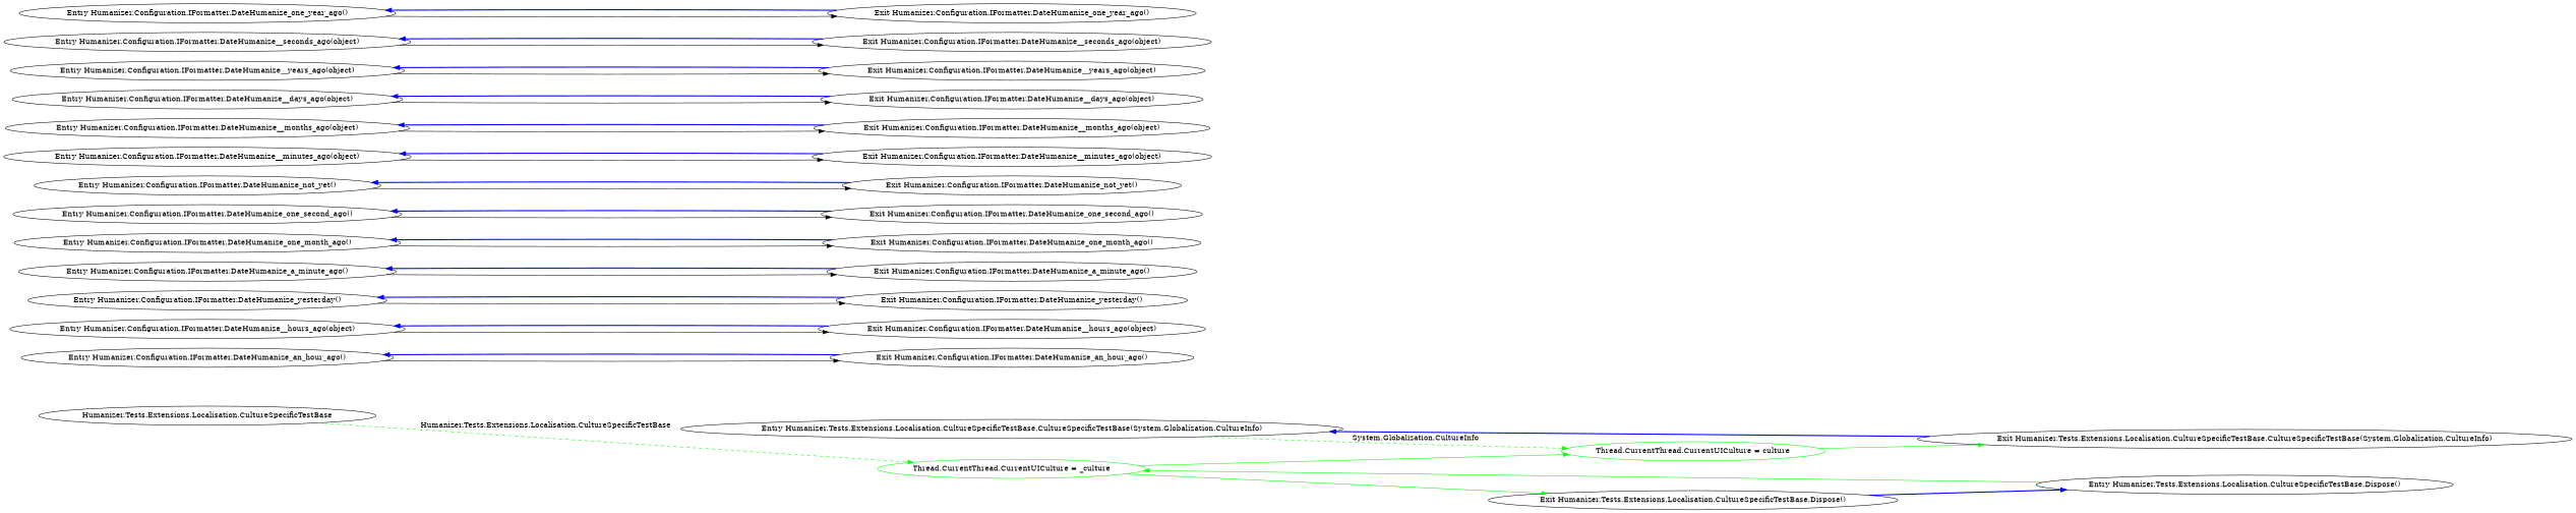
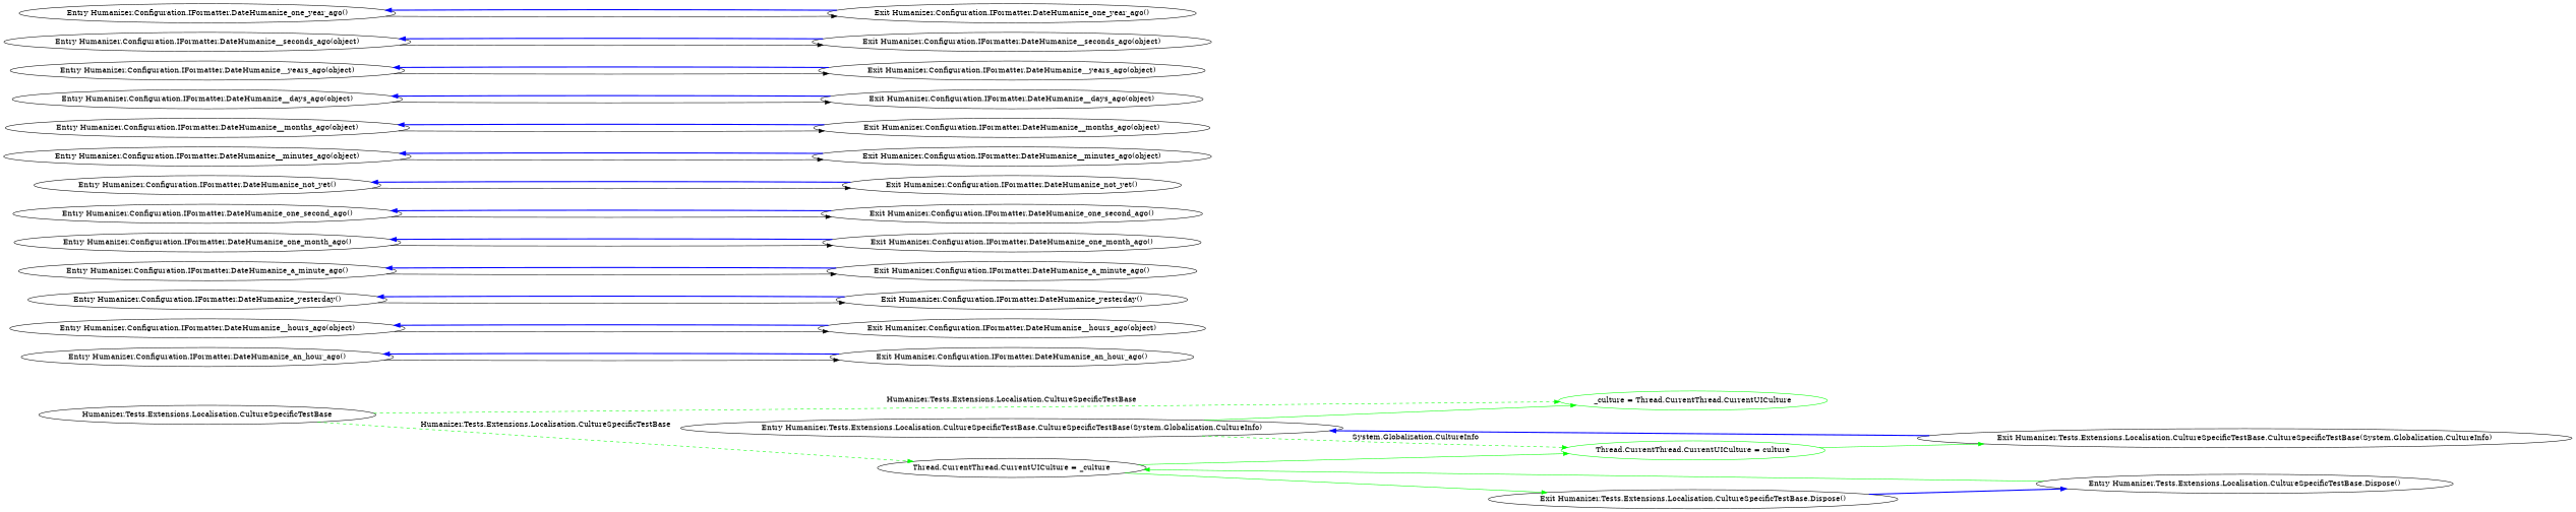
  digraph {
    rankdir=LR
    node [cluster="Humanizer.Tests.Extensions.Localisation.CultureSpecificTestBase.CultureSpecificTestBase(System.Globalization.CultureInfo)" file="IFormatter.cs" span="10-10"]
    edge [color=blue style=solid]
    n1 [file="CultureSpecificTestBase.cs" label="Entry Humanizer.Tests.Extensions.Localisation.CultureSpecificTestBase.CultureSpecificTestBase(System.Globalization.CultureInfo)"]
+   n2 [color=green community=0 file="CultureSpecificTestBase.cs" label="_culture = Thread.CurrentThread.CurrentUICulture" span="12-12"]
    n3 [color=green community=0 file="CultureSpecificTestBase.cs" label="Thread.CurrentThread.CurrentUICulture = culture" span="13-13"]
    n4 [file="CultureSpecificTestBase.cs" label="Exit Humanizer.Tests.Extensions.Localisation.CultureSpecificTestBase.CultureSpecificTestBase(System.Globalization.CultureInfo)"]
    n5 [cluster="Humanizer.Tests.Extensions.Localisation.CultureSpecificTestBase.Dispose()" file="CultureSpecificTestBase.cs" label="Entry Humanizer.Tests.Extensions.Localisation.CultureSpecificTestBase.Dispose()" span="21-21"]
-   n6 [cluster="Humanizer.Tests.Extensions.Localisation.CultureSpecificTestBase.Dispose()" color=green community=0 file="CultureSpecificTestBase.cs" label="Thread.CurrentThread.CurrentUICulture = _culture" span="23-23"]
+   n6 [cluster="Humanizer.Tests.Extensions.Localisation.CultureSpecificTestBase.Dispose()" color=black community=0 file="CultureSpecificTestBase.cs" label="Thread.CurrentThread.CurrentUICulture = _culture" span="23-23"]
    n7 [cluster="Humanizer.Tests.Extensions.Localisation.CultureSpecificTestBase.Dispose()" file="CultureSpecificTestBase.cs" label="Exit Humanizer.Tests.Extensions.Localisation.CultureSpecificTestBase.Dispose()" span="21-21"]
    n8 [file="CultureSpecificTestBase.cs" label="Humanizer.Tests.Extensions.Localisation.CultureSpecificTestBase" cluster="" span=""]
    n9 [cluster="Humanizer.Configuration.IFormatter.DateHumanize_an_hour_ago()" label="Entry Humanizer.Configuration.IFormatter.DateHumanize_an_hour_ago()" span="16-16"]
    n10 [cluster="Humanizer.Configuration.IFormatter.DateHumanize_an_hour_ago()" label="Exit Humanizer.Configuration.IFormatter.DateHumanize_an_hour_ago()" span="16-16"]
    n11 [cluster="Humanizer.Configuration.IFormatter.DateHumanize__hours_ago(object)" label="Entry Humanizer.Configuration.IFormatter.DateHumanize__hours_ago(object)"]
    n12 [cluster="Humanizer.Configuration.IFormatter.DateHumanize__hours_ago(object)" label="Exit Humanizer.Configuration.IFormatter.DateHumanize__hours_ago(object)"]
    n13 [cluster="Humanizer.Configuration.IFormatter.DateHumanize_yesterday()" label="Entry Humanizer.Configuration.IFormatter.DateHumanize_yesterday()" span="21-21"]
    n14 [cluster="Humanizer.Configuration.IFormatter.DateHumanize_yesterday()" label="Exit Humanizer.Configuration.IFormatter.DateHumanize_yesterday()" span="21-21"]
    n15 [cluster="Humanizer.Configuration.IFormatter.DateHumanize_a_minute_ago()" label="Entry Humanizer.Configuration.IFormatter.DateHumanize_a_minute_ago()" span="15-15"]
    n16 [cluster="Humanizer.Configuration.IFormatter.DateHumanize_a_minute_ago()" label="Exit Humanizer.Configuration.IFormatter.DateHumanize_a_minute_ago()" span="15-15"]
    n17 [cluster="Humanizer.Configuration.IFormatter.DateHumanize_one_month_ago()" label="Entry Humanizer.Configuration.IFormatter.DateHumanize_one_month_ago()" span="18-18"]
    n18 [cluster="Humanizer.Configuration.IFormatter.DateHumanize_one_month_ago()" label="Exit Humanizer.Configuration.IFormatter.DateHumanize_one_month_ago()" span="18-18"]
    n19 [cluster="Humanizer.Configuration.IFormatter.DateHumanize_one_second_ago()" label="Entry Humanizer.Configuration.IFormatter.DateHumanize_one_second_ago()" span="19-19"]
    n20 [cluster="Humanizer.Configuration.IFormatter.DateHumanize_one_second_ago()" label="Exit Humanizer.Configuration.IFormatter.DateHumanize_one_second_ago()" span="19-19"]
    n21 [cluster="Humanizer.Configuration.IFormatter.DateHumanize_not_yet()" label="Entry Humanizer.Configuration.IFormatter.DateHumanize_not_yet()" span="17-17"]
    n22 [cluster="Humanizer.Configuration.IFormatter.DateHumanize_not_yet()" label="Exit Humanizer.Configuration.IFormatter.DateHumanize_not_yet()" span="17-17"]
    n23 [cluster="Humanizer.Configuration.IFormatter.DateHumanize__minutes_ago(object)" label="Entry Humanizer.Configuration.IFormatter.DateHumanize__minutes_ago(object)" span="11-11"]
    n24 [cluster="Humanizer.Configuration.IFormatter.DateHumanize__minutes_ago(object)" label="Exit Humanizer.Configuration.IFormatter.DateHumanize__minutes_ago(object)" span="11-11"]
    n25 [cluster="Humanizer.Configuration.IFormatter.DateHumanize__months_ago(object)" label="Entry Humanizer.Configuration.IFormatter.DateHumanize__months_ago(object)" span="12-12"]
    n26 [cluster="Humanizer.Configuration.IFormatter.DateHumanize__months_ago(object)" label="Exit Humanizer.Configuration.IFormatter.DateHumanize__months_ago(object)" span="12-12"]
    n27 [cluster="Humanizer.Configuration.IFormatter.DateHumanize__days_ago(object)" label="Entry Humanizer.Configuration.IFormatter.DateHumanize__days_ago(object)" span="9-9"]
    n28 [cluster="Humanizer.Configuration.IFormatter.DateHumanize__days_ago(object)" label="Exit Humanizer.Configuration.IFormatter.DateHumanize__days_ago(object)" span="9-9"]
    n29 [cluster="Humanizer.Configuration.IFormatter.DateHumanize__years_ago(object)" label="Entry Humanizer.Configuration.IFormatter.DateHumanize__years_ago(object)" span="14-14"]
    n30 [cluster="Humanizer.Configuration.IFormatter.DateHumanize__years_ago(object)" label="Exit Humanizer.Configuration.IFormatter.DateHumanize__years_ago(object)" span="14-14"]
    n31 [cluster="Humanizer.Configuration.IFormatter.DateHumanize__seconds_ago(object)" label="Entry Humanizer.Configuration.IFormatter.DateHumanize__seconds_ago(object)" span="13-13"]
    n32 [cluster="Humanizer.Configuration.IFormatter.DateHumanize__seconds_ago(object)" label="Exit Humanizer.Configuration.IFormatter.DateHumanize__seconds_ago(object)" span="13-13"]
    n33 [cluster="Humanizer.Configuration.IFormatter.DateHumanize_one_year_ago()" label="Entry Humanizer.Configuration.IFormatter.DateHumanize_one_year_ago()" span="20-20"]
    n34 [cluster="Humanizer.Configuration.IFormatter.DateHumanize_one_year_ago()" label="Exit Humanizer.Configuration.IFormatter.DateHumanize_one_year_ago()" span="20-20"]
+   n1 -> n2 [color=green]
    n1 -> n3 [color=green label="System.Globalization.CultureInfo" style=dashed]
    n3 -> n4 [color=green]
    n4 -> n1 [style=bold]
    n5 -> n6 [color=green]
    n6 -> n3 [color=green]
    n6 -> n7 [color=green]
    n7 -> n5 [style=bold]
+   n8 -> n2 [color=green label="Humanizer.Tests.Extensions.Localisation.CultureSpecificTestBase" style=dashed]
    n8 -> n6 [color=green label="Humanizer.Tests.Extensions.Localisation.CultureSpecificTestBase" style=dashed]
    n9 -> n10 [color=""]
    n10 -> n9 [style=bold]
    n11 -> n12 [color=""]
    n12 -> n11 [style=bold]
    n13 -> n14 [color=""]
    n14 -> n13 [style=bold]
    n15 -> n16 [color=""]
    n16 -> n15 [style=bold]
    n17 -> n18 [color=""]
    n18 -> n17 [style=bold]
    n19 -> n20 [color=""]
    n20 -> n19 [style=bold]
    n21 -> n22 [color=""]
    n22 -> n21 [style=bold]
    n23 -> n24 [color=""]
    n24 -> n23 [style=bold]
    n25 -> n26 [color=""]
    n26 -> n25 [style=bold]
    n27 -> n28 [color=""]
    n28 -> n27 [style=bold]
    n29 -> n30 [color=""]
    n30 -> n29 [style=bold]
    n31 -> n32 [color=""]
    n32 -> n31 [style=bold]
    n33 -> n34 [color=""]
    n34 -> n33 [style=bold]
  }
